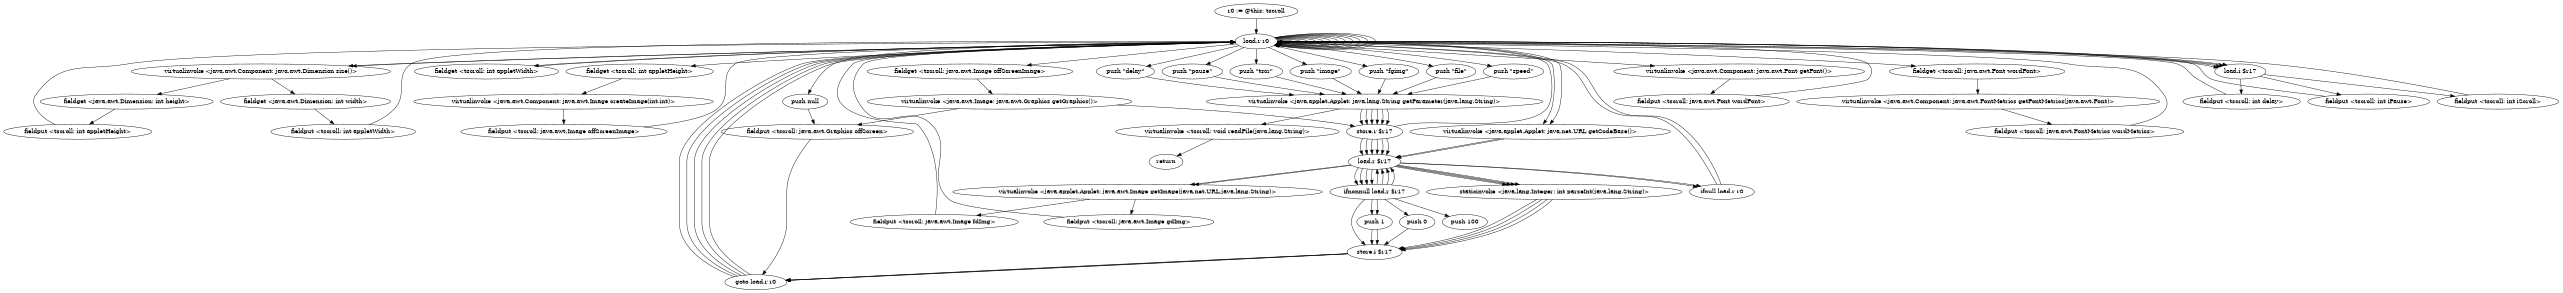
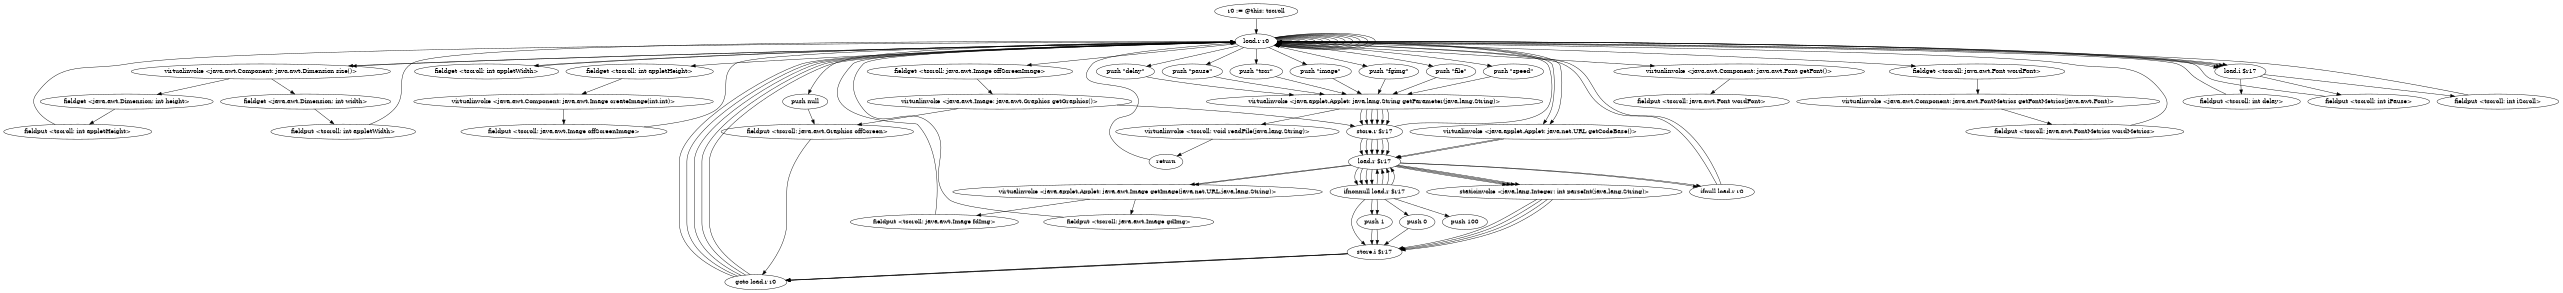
  digraph {
    "r0 := @this: tscroll"
    "load.r r0"
    "virtualinvoke <java.awt.Component: java.awt.Dimension size()>"
    "fieldget <tscroll: int appletWidth>"
    "fieldget <tscroll: int appletHeight>"
    "fieldget <tscroll: java.awt.Image offScreenImage>"
    "virtualinvoke <java.awt.Component: java.awt.Font getFont()>"
    "fieldget <tscroll: java.awt.Font wordFont>"
    "push \"speed\""
    "load.i $r17"
    "push \"delay\""
    "push \"pause\""
    "push \"tscr\""
    "push \"image\""
    "virtualinvoke <java.applet.Applet: java.net.URL getCodeBase()>"
    "push \"fgimg\""
    "push \"file\""
    "push null"
    "fieldget <java.awt.Dimension: int width>"
    "fieldget <java.awt.Dimension: int height>"
    "virtualinvoke <java.awt.Component: java.awt.Image createImage(int,int)>"
    "virtualinvoke <java.awt.Image: java.awt.Graphics getGraphics()>"
    "fieldput <tscroll: java.awt.Font wordFont>"
    "virtualinvoke <java.awt.Component: java.awt.FontMetrics getFontMetrics(java.awt.Font)>"
    "virtualinvoke <java.applet.Applet: java.lang.String getParameter(java.lang.String)>"
    "fieldput <tscroll: int delay>"
    "fieldput <tscroll: int iPause>"
    "fieldput <tscroll: int iScroll>"
    "load.r $r17"
    "fieldput <tscroll: java.awt.Graphics offScreen>"
    "fieldput <tscroll: int appletWidth>"
    "fieldput <tscroll: int appletHeight>"
    "fieldput <tscroll: java.awt.Image offScreenImage>"
    "store.r $r17"
    "goto load.r r0"
    "fieldput <tscroll: java.awt.FontMetrics wordMetrics>"
    "virtualinvoke <tscroll: void readFile(java.lang.String)>"
    return
    "ifnonnull load.r $r17"
    "ifnull load.r r0"
    "virtualinvoke <java.applet.Applet: java.awt.Image getImage(java.net.URL,java.lang.String)>"
    "staticinvoke <java.lang.Integer: int parseInt(java.lang.String)>"
    "push 1"
    "push 100"
    "push 0"
    "store.i $r17"
    "fieldput <tscroll: java.awt.Image fdImg>"
    "fieldput <tscroll: java.awt.Image gdImg>"
    "r0 := @this: tscroll" -> "load.r r0"
    "load.r r0" -> "load.r r0"
    "load.r r0" -> "load.r r0"
    "load.r r0" -> "load.r r0"
    "load.r r0" -> "load.r r0"
    "load.r r0" -> "load.r r0"
    "load.r r0" -> "load.r r0"
    "load.r r0" -> "load.r r0"
    "load.r r0" -> "load.r r0"
    "load.r r0" -> "load.r r0"
    "load.r r0" -> "load.r r0"
    "load.r r0" -> "load.r r0"
    "load.r r0" -> "load.r r0"
    "load.r r0" -> "load.r r0"
    "load.r r0" -> "virtualinvoke <java.awt.Component: java.awt.Dimension size()>"
    "load.r r0" -> "virtualinvoke <java.awt.Component: java.awt.Dimension size()>"
    "load.r r0" -> "fieldget <tscroll: int appletWidth>"
    "load.r r0" -> "fieldget <tscroll: int appletHeight>"
    "load.r r0" -> "fieldget <tscroll: java.awt.Image offScreenImage>"
    "load.r r0" -> "virtualinvoke <java.awt.Component: java.awt.Font getFont()>"
    "load.r r0" -> "fieldget <tscroll: java.awt.Font wordFont>"
    "load.r r0" -> "push \"speed\""
    "load.r r0" -> "load.i $r17"
    "load.r r0" -> "load.i $r17"
    "load.r r0" -> "load.i $r17"
    "load.r r0" -> "load.i $r17"
    "load.r r0" -> "push \"delay\""
    "load.r r0" -> "push \"pause\""
    "load.r r0" -> "push \"tscr\""
    "load.r r0" -> "push \"image\""
    "load.r r0" -> "virtualinvoke <java.applet.Applet: java.net.URL getCodeBase()>"
    "load.r r0" -> "virtualinvoke <java.applet.Applet: java.net.URL getCodeBase()>"
    "load.r r0" -> "push \"fgimg\""
    "load.r r0" -> "push \"file\""
    "load.r r0" -> "push null"
    "virtualinvoke <java.awt.Component: java.awt.Dimension size()>" -> "fieldget <java.awt.Dimension: int width>"
    "virtualinvoke <java.awt.Component: java.awt.Dimension size()>" -> "fieldget <java.awt.Dimension: int height>"
    "fieldget <tscroll: int appletWidth>" -> "load.r r0"
    "fieldget <tscroll: int appletHeight>" -> "virtualinvoke <java.awt.Component: java.awt.Image createImage(int,int)>"
    "fieldget <tscroll: java.awt.Image offScreenImage>" -> "virtualinvoke <java.awt.Image: java.awt.Graphics getGraphics()>"
    "virtualinvoke <java.awt.Component: java.awt.Font getFont()>" -> "fieldput <tscroll: java.awt.Font wordFont>"
    "fieldget <tscroll: java.awt.Font wordFont>" -> "virtualinvoke <java.awt.Component: java.awt.FontMetrics getFontMetrics(java.awt.Font)>"
    "push \"speed\"" -> "virtualinvoke <java.applet.Applet: java.lang.String getParameter(java.lang.String)>"
    "load.i $r17" -> "fieldput <tscroll: int delay>"
    "load.i $r17" -> "fieldput <tscroll: int iPause>"
    "load.i $r17" -> "fieldput <tscroll: int iScroll>"
    "push \"delay\"" -> "virtualinvoke <java.applet.Applet: java.lang.String getParameter(java.lang.String)>"
    "push \"pause\"" -> "virtualinvoke <java.applet.Applet: java.lang.String getParameter(java.lang.String)>"
    "push \"tscr\"" -> "virtualinvoke <java.applet.Applet: java.lang.String getParameter(java.lang.String)>"
    "push \"image\"" -> "virtualinvoke <java.applet.Applet: java.lang.String getParameter(java.lang.String)>"
    "virtualinvoke <java.applet.Applet: java.net.URL getCodeBase()>" -> "load.r $r17"
    "virtualinvoke <java.applet.Applet: java.net.URL getCodeBase()>" -> "load.r $r17"
    "push \"fgimg\"" -> "virtualinvoke <java.applet.Applet: java.lang.String getParameter(java.lang.String)>"
    "push \"file\"" -> "virtualinvoke <java.applet.Applet: java.lang.String getParameter(java.lang.String)>"
    "push null" -> "fieldput <tscroll: java.awt.Graphics offScreen>"
    "fieldget <java.awt.Dimension: int width>" -> "fieldput <tscroll: int appletWidth>"
    "fieldget <java.awt.Dimension: int height>" -> "fieldput <tscroll: int appletHeight>"
    "virtualinvoke <java.awt.Component: java.awt.Image createImage(int,int)>" -> "fieldput <tscroll: java.awt.Image offScreenImage>"
    "virtualinvoke <java.awt.Image: java.awt.Graphics getGraphics()>" -> "fieldput <tscroll: java.awt.Graphics offScreen>"
    "virtualinvoke <java.awt.Image: java.awt.Graphics getGraphics()>" -> "store.r $r17"
-   "fieldput <tscroll: java.awt.Font wordFont>" -> "load.r r0"
+   return -> "load.r r0"
    "virtualinvoke <java.awt.Component: java.awt.FontMetrics getFontMetrics(java.awt.Font)>" -> "fieldput <tscroll: java.awt.FontMetrics wordMetrics>"
    "virtualinvoke <java.applet.Applet: java.lang.String getParameter(java.lang.String)>" -> "store.r $r17"
    "virtualinvoke <java.applet.Applet: java.lang.String getParameter(java.lang.String)>" -> "store.r $r17"
    "virtualinvoke <java.applet.Applet: java.lang.String getParameter(java.lang.String)>" -> "store.r $r17"
    "virtualinvoke <java.applet.Applet: java.lang.String getParameter(java.lang.String)>" -> "store.r $r17"
    "virtualinvoke <java.applet.Applet: java.lang.String getParameter(java.lang.String)>" -> "store.r $r17"
    "virtualinvoke <java.applet.Applet: java.lang.String getParameter(java.lang.String)>" -> "store.r $r17"
    "virtualinvoke <java.applet.Applet: java.lang.String getParameter(java.lang.String)>" -> "virtualinvoke <tscroll: void readFile(java.lang.String)>"
    "fieldput <tscroll: int delay>" -> "load.r r0"
    "fieldput <tscroll: int iPause>" -> "load.r r0"
    "fieldput <tscroll: int iScroll>" -> "load.r r0"
    "load.r $r17" -> "ifnonnull load.r $r17"
    "load.r $r17" -> "ifnonnull load.r $r17"
    "load.r $r17" -> "ifnonnull load.r $r17"
    "load.r $r17" -> "ifnonnull load.r $r17"
    "load.r $r17" -> "ifnull load.r r0"
    "load.r $r17" -> "ifnull load.r r0"
    "load.r $r17" -> "virtualinvoke <java.applet.Applet: java.awt.Image getImage(java.net.URL,java.lang.String)>"
    "load.r $r17" -> "virtualinvoke <java.applet.Applet: java.awt.Image getImage(java.net.URL,java.lang.String)>"
    "load.r $r17" -> "staticinvoke <java.lang.Integer: int parseInt(java.lang.String)>"
    "load.r $r17" -> "staticinvoke <java.lang.Integer: int parseInt(java.lang.String)>"
    "load.r $r17" -> "staticinvoke <java.lang.Integer: int parseInt(java.lang.String)>"
    "load.r $r17" -> "staticinvoke <java.lang.Integer: int parseInt(java.lang.String)>"
    "fieldput <tscroll: java.awt.Graphics offScreen>" -> "goto load.r r0"
    "fieldput <tscroll: int appletWidth>" -> "load.r r0"
    "fieldput <tscroll: int appletHeight>" -> "load.r r0"
    "fieldput <tscroll: java.awt.Image offScreenImage>" -> "load.r r0"
    "store.r $r17" -> "load.r r0"
    "store.r $r17" -> "load.r $r17"
    "store.r $r17" -> "load.r $r17"
    "store.r $r17" -> "load.r $r17"
    "store.r $r17" -> "load.r $r17"
    "store.r $r17" -> "load.r $r17"
    "store.r $r17" -> "load.r $r17"
    "goto load.r r0" -> "load.r r0"
    "goto load.r r0" -> "load.r r0"
    "goto load.r r0" -> "load.r r0"
    "goto load.r r0" -> "load.r r0"
    "goto load.r r0" -> "load.r r0"
    "fieldput <tscroll: java.awt.FontMetrics wordMetrics>" -> "load.r r0"
    "virtualinvoke <tscroll: void readFile(java.lang.String)>" -> return
    "ifnonnull load.r $r17" -> "load.r $r17"
    "ifnonnull load.r $r17" -> "load.r $r17"
    "ifnonnull load.r $r17" -> "load.r $r17"
    "ifnonnull load.r $r17" -> "load.r $r17"
    "ifnonnull load.r $r17" -> "push 1"
    "ifnonnull load.r $r17" -> "push 1"
    "ifnonnull load.r $r17" -> "push 100"
    "ifnonnull load.r $r17" -> "push 0"
    "ifnonnull load.r $r17" -> "store.i $r17"
    "ifnull load.r r0" -> "load.r r0"
    "ifnull load.r r0" -> "load.r r0"
    "virtualinvoke <java.applet.Applet: java.awt.Image getImage(java.net.URL,java.lang.String)>" -> "fieldput <tscroll: java.awt.Image fdImg>"
    "virtualinvoke <java.applet.Applet: java.awt.Image getImage(java.net.URL,java.lang.String)>" -> "fieldput <tscroll: java.awt.Image gdImg>"
    "staticinvoke <java.lang.Integer: int parseInt(java.lang.String)>" -> "store.i $r17"
    "staticinvoke <java.lang.Integer: int parseInt(java.lang.String)>" -> "store.i $r17"
    "staticinvoke <java.lang.Integer: int parseInt(java.lang.String)>" -> "store.i $r17"
    "staticinvoke <java.lang.Integer: int parseInt(java.lang.String)>" -> "store.i $r17"
    "push 1" -> "store.i $r17"
    "push 1" -> "store.i $r17"
    "push 0" -> "store.i $r17"
    "store.i $r17" -> "goto load.r r0"
    "store.i $r17" -> "goto load.r r0"
    "store.i $r17" -> "goto load.r r0"
    "store.i $r17" -> "goto load.r r0"
    "fieldput <tscroll: java.awt.Image fdImg>" -> "load.r r0"
    "fieldput <tscroll: java.awt.Image gdImg>" -> "load.r r0"
  }
